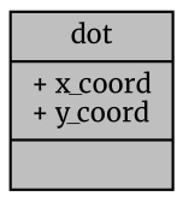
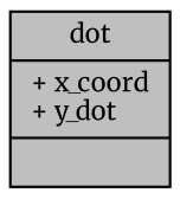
  digraph {
    fontname=Merriweather
-   n1 [color=black fillcolor=grey75 fontcolor=black fontname=Merriweather fontsize=10 height=0.2 label="{dot\n|+ x_coord\l+ y_coord\l|}" shape=record style=filled width=0.4]
+   n1 [color=black fillcolor=grey75 fontcolor=black fontname=Merriweather fontsize=10 height=0.2 label="{dot\n|+ x_coord\l+ y_dot\l|}" shape=record style=filled width=0.4]
  }
